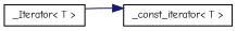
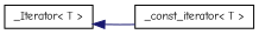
  digraph {
    rankdir=LR
    fontname="Comic Neue"
    node [color=black fillcolor=white fontname="Comic Neue" fontsize=10 shape=record style=filled]
    n1 [height=0.2 label="_Iterator\< T \>" width=0.4]
    n2 [height=0.2 label="_const_iterator\< T \>" width=0.4]
-   n2 -> n1 [color=midnightblue dir=back fontname="Comic Neue" fontsize=10 labelfontname=Helvetica labelfontsize=10 style=solid]
+   n1 -> n2 [color=midnightblue dir=back fontname="Comic Neue" fontsize=10 labelfontname=Helvetica labelfontsize=10 style=solid]
  }
